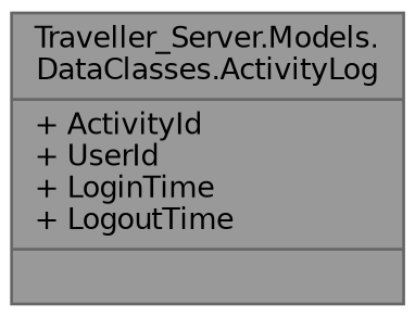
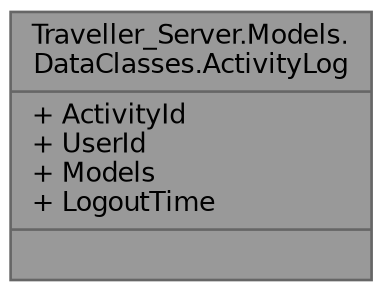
  digraph {
-   n1 [color=gray40 fillcolor=grey60 fontcolor=black fontname=Helvetica fontsize=10 height=0.2 label="{Traveller_Server.Models.\lDataClasses.ActivityLog\n|+ ActivityId\l+ UserId\l+ LoginTime\l+ LogoutTime\l|}" shape=record style=filled width=0.4]
+   n1 [color=gray40 fillcolor=grey60 fontcolor=black fontname=Helvetica fontsize=10 height=0.2 label="{Traveller_Server.Models.\lDataClasses.ActivityLog\n|+ ActivityId\l+ UserId\l+ Models\l+ LogoutTime\l|}" shape=record style=filled width=0.4]
  }
